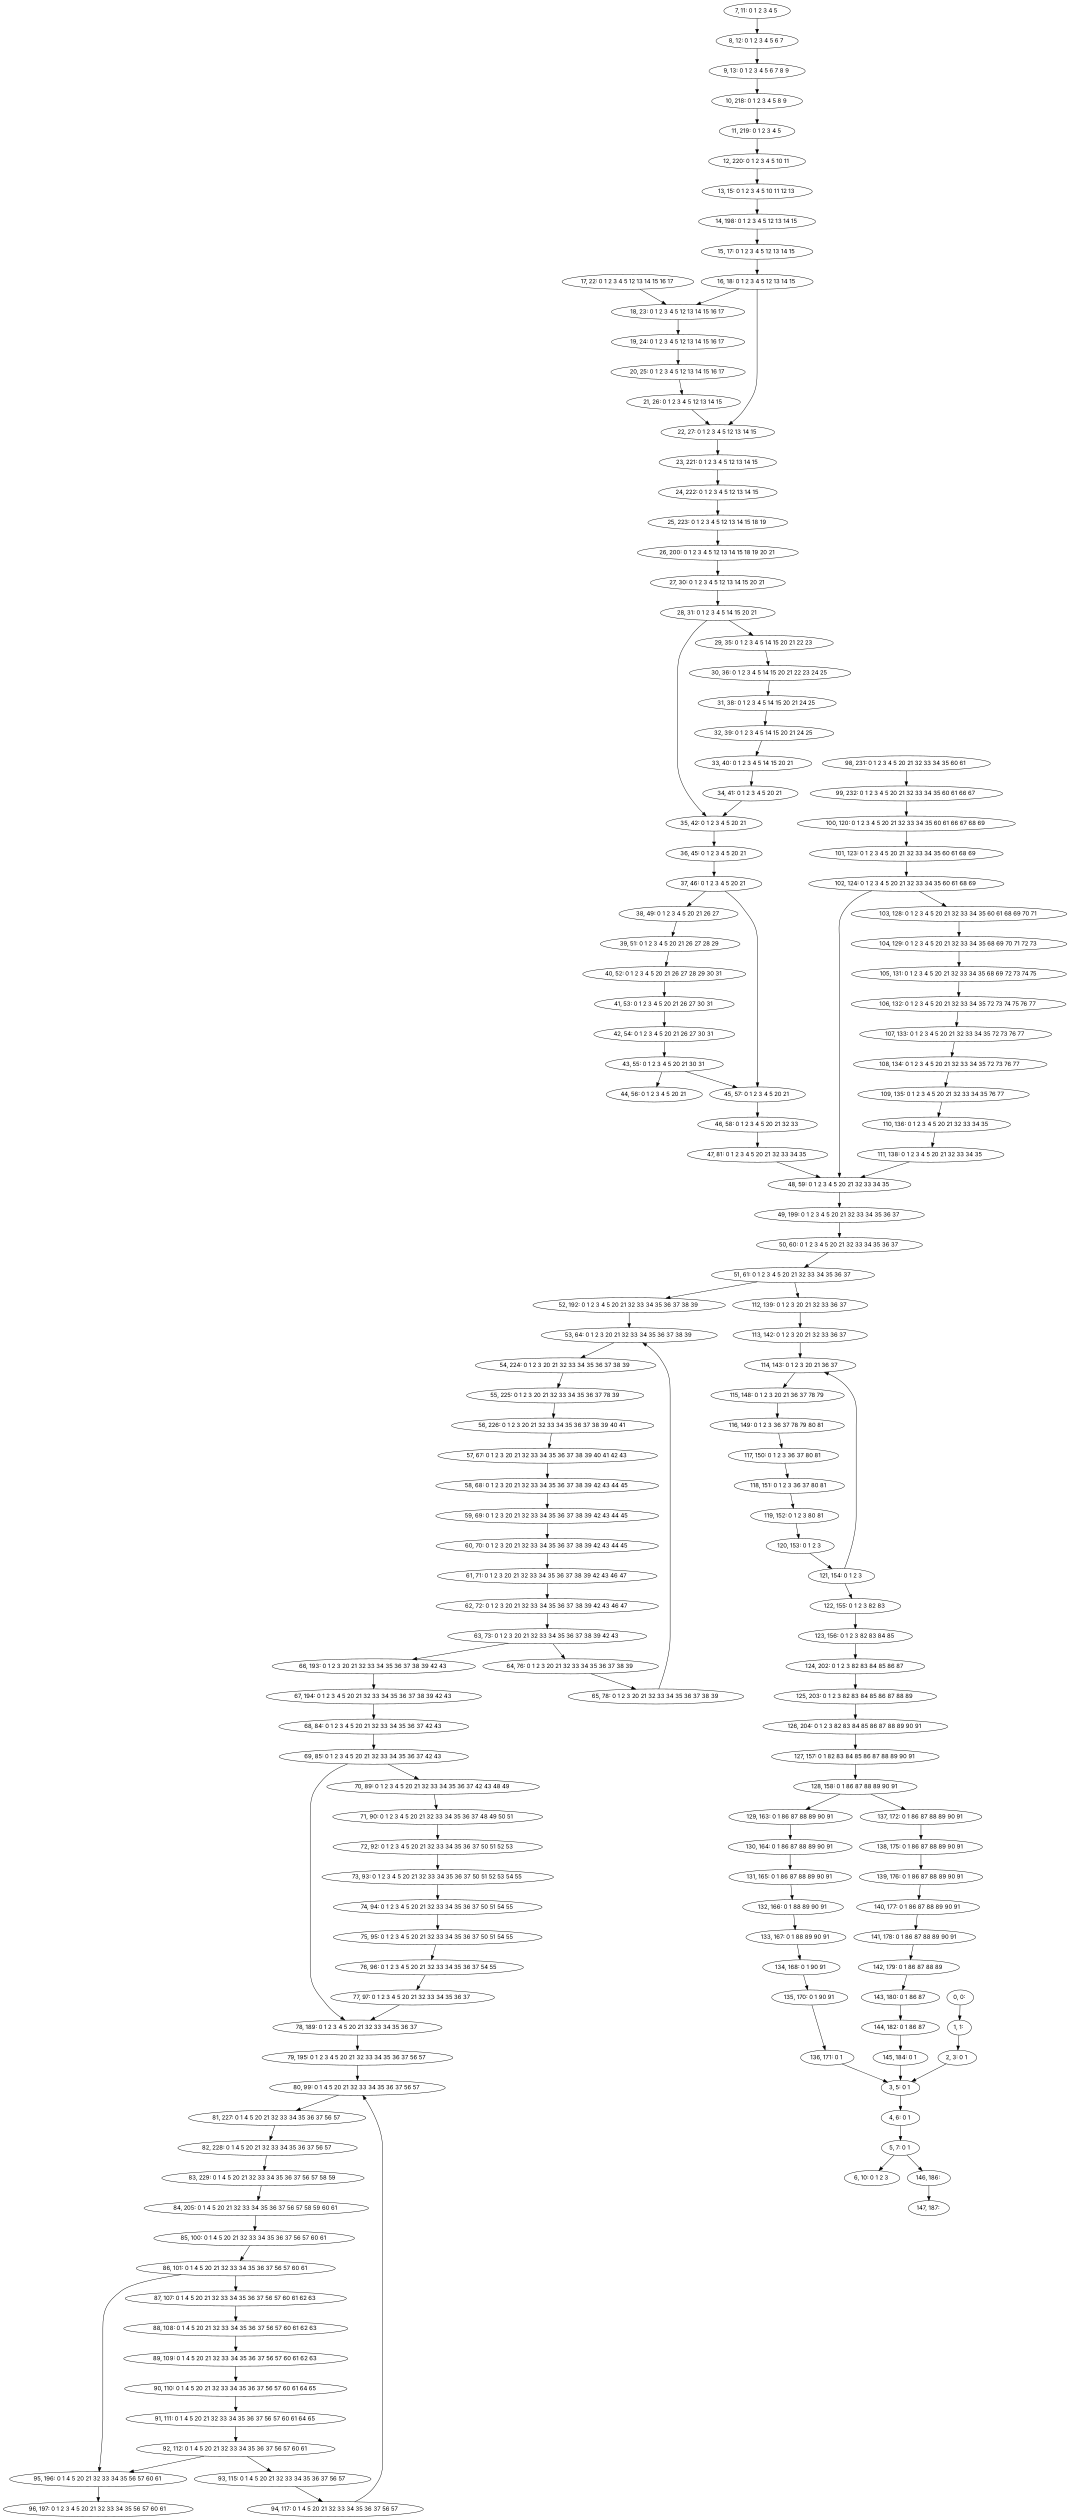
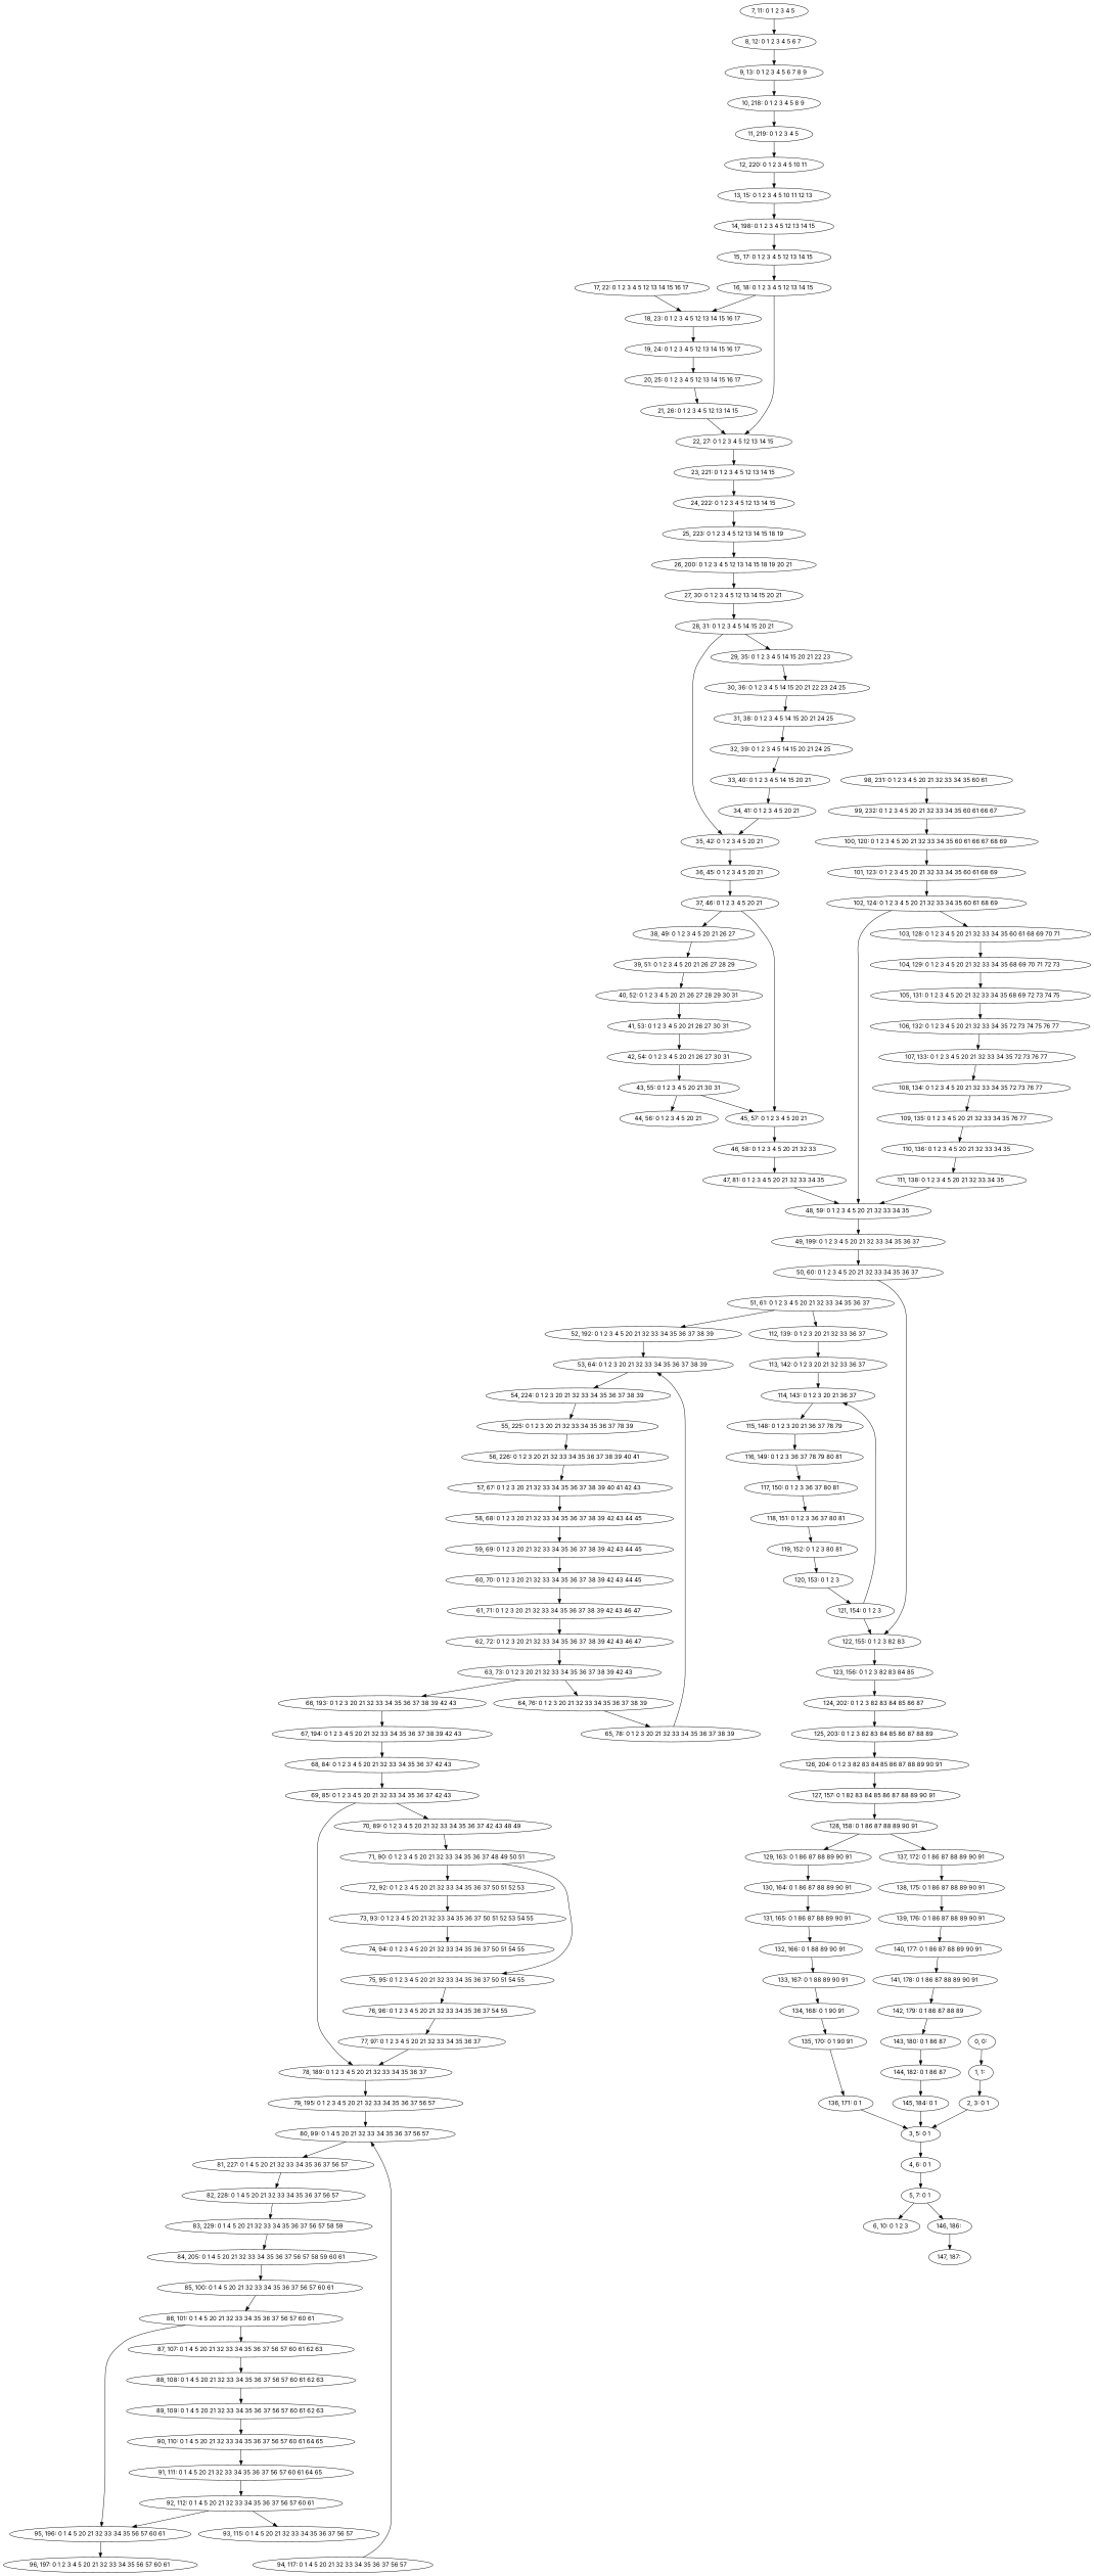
  digraph {
    fontname=Inter
    node [fontname=Inter]
    edge [fontname=Inter]
    n1 [label="0, 0: "]
    n2 [label="1, 1: "]
    n3 [label="2, 3: 0 1 "]
    n4 [label="3, 5: 0 1 "]
    n5 [label="4, 6: 0 1 "]
    n6 [label="5, 7: 0 1 "]
    n7 [label="6, 10: 0 1 2 3 "]
    n8 [label="146, 186: "]
    n9 [label="147, 187: "]
    n10 [label="7, 11: 0 1 2 3 4 5 "]
    n11 [label="8, 12: 0 1 2 3 4 5 6 7 "]
    n12 [label="9, 13: 0 1 2 3 4 5 6 7 8 9 "]
    n13 [label="10, 218: 0 1 2 3 4 5 8 9 "]
    n14 [label="11, 219: 0 1 2 3 4 5 "]
    n15 [label="12, 220: 0 1 2 3 4 5 10 11 "]
    n16 [label="13, 15: 0 1 2 3 4 5 10 11 12 13 "]
    n17 [label="14, 198: 0 1 2 3 4 5 12 13 14 15 "]
    n18 [label="15, 17: 0 1 2 3 4 5 12 13 14 15 "]
    n19 [label="16, 18: 0 1 2 3 4 5 12 13 14 15 "]
    n20 [label="22, 27: 0 1 2 3 4 5 12 13 14 15 "]
    n21 [label="18, 23: 0 1 2 3 4 5 12 13 14 15 16 17 "]
    n22 [label="17, 22: 0 1 2 3 4 5 12 13 14 15 16 17 "]
    n23 [label="23, 221: 0 1 2 3 4 5 12 13 14 15 "]
    n24 [label="19, 24: 0 1 2 3 4 5 12 13 14 15 16 17 "]
    n25 [label="20, 25: 0 1 2 3 4 5 12 13 14 15 16 17 "]
    n26 [label="21, 26: 0 1 2 3 4 5 12 13 14 15 "]
    n27 [label="24, 222: 0 1 2 3 4 5 12 13 14 15 "]
    n28 [label="25, 223: 0 1 2 3 4 5 12 13 14 15 18 19 "]
    n29 [label="26, 200: 0 1 2 3 4 5 12 13 14 15 18 19 20 21 "]
    n30 [label="27, 30: 0 1 2 3 4 5 12 13 14 15 20 21 "]
    n31 [label="28, 31: 0 1 2 3 4 5 14 15 20 21 "]
    n32 [label="29, 35: 0 1 2 3 4 5 14 15 20 21 22 23 "]
    n33 [label="35, 42: 0 1 2 3 4 5 20 21 "]
    n34 [label="30, 36: 0 1 2 3 4 5 14 15 20 21 22 23 24 25 "]
    n35 [label="36, 45: 0 1 2 3 4 5 20 21 "]
    n36 [label="31, 38: 0 1 2 3 4 5 14 15 20 21 24 25 "]
    n37 [label="32, 39: 0 1 2 3 4 5 14 15 20 21 24 25 "]
    n38 [label="33, 40: 0 1 2 3 4 5 14 15 20 21 "]
    n39 [label="34, 41: 0 1 2 3 4 5 20 21 "]
    n40 [label="37, 46: 0 1 2 3 4 5 20 21 "]
    n41 [label="38, 49: 0 1 2 3 4 5 20 21 26 27 "]
    n42 [label="45, 57: 0 1 2 3 4 5 20 21 "]
    n43 [label="39, 51: 0 1 2 3 4 5 20 21 26 27 28 29 "]
    n44 [label="46, 58: 0 1 2 3 4 5 20 21 32 33 "]
    n45 [label="40, 52: 0 1 2 3 4 5 20 21 26 27 28 29 30 31 "]
    n46 [label="41, 53: 0 1 2 3 4 5 20 21 26 27 30 31 "]
    n47 [label="42, 54: 0 1 2 3 4 5 20 21 26 27 30 31 "]
    n48 [label="43, 55: 0 1 2 3 4 5 20 21 30 31 "]
    n49 [label="44, 56: 0 1 2 3 4 5 20 21 "]
    n50 [label="47, 81: 0 1 2 3 4 5 20 21 32 33 34 35 "]
    n51 [label="48, 59: 0 1 2 3 4 5 20 21 32 33 34 35 "]
    n52 [label="49, 199: 0 1 2 3 4 5 20 21 32 33 34 35 36 37 "]
    n53 [label="50, 60: 0 1 2 3 4 5 20 21 32 33 34 35 36 37 "]
    n54 [label="51, 61: 0 1 2 3 4 5 20 21 32 33 34 35 36 37 "]
    n55 [label="52, 192: 0 1 2 3 4 5 20 21 32 33 34 35 36 37 38 39 "]
    n56 [label="112, 139: 0 1 2 3 20 21 32 33 36 37 "]
    n57 [label="53, 64: 0 1 2 3 20 21 32 33 34 35 36 37 38 39 "]
    n58 [label="113, 142: 0 1 2 3 20 21 32 33 36 37 "]
    n59 [label="54, 224: 0 1 2 3 20 21 32 33 34 35 36 37 38 39 "]
    n60 [label="55, 225: 0 1 2 3 20 21 32 33 34 35 36 37 78 39"]
    n61 [label="56, 226: 0 1 2 3 20 21 32 33 34 35 36 37 38 39 40 41 "]
    n62 [label="57, 67: 0 1 2 3 20 21 32 33 34 35 36 37 38 39 40 41 42 43 "]
    n63 [label="58, 68: 0 1 2 3 20 21 32 33 34 35 36 37 38 39 42 43 44 45 "]
    n64 [label="59, 69: 0 1 2 3 20 21 32 33 34 35 36 37 38 39 42 43 44 45 "]
    n65 [label="60, 70: 0 1 2 3 20 21 32 33 34 35 36 37 38 39 42 43 44 45 "]
    n66 [label="61, 71: 0 1 2 3 20 21 32 33 34 35 36 37 38 39 42 43 46 47 "]
    n67 [label="62, 72: 0 1 2 3 20 21 32 33 34 35 36 37 38 39 42 43 46 47 "]
    n68 [label="63, 73: 0 1 2 3 20 21 32 33 34 35 36 37 38 39 42 43 "]
    n69 [label="64, 76: 0 1 2 3 20 21 32 33 34 35 36 37 38 39 "]
    n70 [label="66, 193: 0 1 2 3 20 21 32 33 34 35 36 37 38 39 42 43 "]
    n71 [label="65, 78: 0 1 2 3 20 21 32 33 34 35 36 37 38 39 "]
    n72 [label="67, 194: 0 1 2 3 4 5 20 21 32 33 34 35 36 37 38 39 42 43 "]
    n73 [label="68, 84: 0 1 2 3 4 5 20 21 32 33 34 35 36 37 42 43 "]
    n74 [label="69, 85: 0 1 2 3 4 5 20 21 32 33 34 35 36 37 42 43 "]
    n75 [label="70, 89: 0 1 2 3 4 5 20 21 32 33 34 35 36 37 42 43 48 49 "]
    n76 [label="78, 189: 0 1 2 3 4 5 20 21 32 33 34 35 36 37 "]
    n77 [label="71, 90: 0 1 2 3 4 5 20 21 32 33 34 35 36 37 48 49 50 51 "]
    n78 [label="79, 195: 0 1 2 3 4 5 20 21 32 33 34 35 36 37 56 57 "]
    n79 [label="72, 92: 0 1 2 3 4 5 20 21 32 33 34 35 36 37 50 51 52 53 "]
    n80 [label="73, 93: 0 1 2 3 4 5 20 21 32 33 34 35 36 37 50 51 52 53 54 55 "]
    n81 [label="74, 94: 0 1 2 3 4 5 20 21 32 33 34 35 36 37 50 51 54 55 "]
    n82 [label="75, 95: 0 1 2 3 4 5 20 21 32 33 34 35 36 37 50 51 54 55 "]
    n83 [label="76, 96: 0 1 2 3 4 5 20 21 32 33 34 35 36 37 54 55 "]
    n84 [label="77, 97: 0 1 2 3 4 5 20 21 32 33 34 35 36 37 "]
    n85 [label="80, 99: 0 1 4 5 20 21 32 33 34 35 36 37 56 57 "]
    n86 [label="81, 227: 0 1 4 5 20 21 32 33 34 35 36 37 56 57 "]
    n87 [label="82, 228: 0 1 4 5 20 21 32 33 34 35 36 37 56 57 "]
    n88 [label="83, 229: 0 1 4 5 20 21 32 33 34 35 36 37 56 57 58 59 "]
    n89 [label="84, 205: 0 1 4 5 20 21 32 33 34 35 36 37 56 57 58 59 60 61 "]
    n90 [label="85, 100: 0 1 4 5 20 21 32 33 34 35 36 37 56 57 60 61 "]
    n91 [label="86, 101: 0 1 4 5 20 21 32 33 34 35 36 37 56 57 60 61 "]
    n92 [label="87, 107: 0 1 4 5 20 21 32 33 34 35 36 37 56 57 60 61 62 63 "]
    n93 [label="95, 196: 0 1 4 5 20 21 32 33 34 35 56 57 60 61 "]
    n94 [label="88, 108: 0 1 4 5 20 21 32 33 34 35 36 37 56 57 60 61 62 63 "]
    n95 [label="96, 197: 0 1 2 3 4 5 20 21 32 33 34 35 56 57 60 61 "]
    n96 [label="89, 109: 0 1 4 5 20 21 32 33 34 35 36 37 56 57 60 61 62 63 "]
    n97 [label="90, 110: 0 1 4 5 20 21 32 33 34 35 36 37 56 57 60 61 64 65 "]
    n98 [label="91, 111: 0 1 4 5 20 21 32 33 34 35 36 37 56 57 60 61 64 65 "]
    n99 [label="92, 112: 0 1 4 5 20 21 32 33 34 35 36 37 56 57 60 61 "]
    n100 [label="93, 115: 0 1 4 5 20 21 32 33 34 35 36 37 56 57 "]
    n101 [label="94, 117: 0 1 4 5 20 21 32 33 34 35 36 37 56 57 "]
    n102 [label="98, 231: 0 1 2 3 4 5 20 21 32 33 34 35 60 61 "]
    n103 [label="99, 232: 0 1 2 3 4 5 20 21 32 33 34 35 60 61 66 67 "]
    n104 [label="100, 120: 0 1 2 3 4 5 20 21 32 33 34 35 60 61 66 67 68 69 "]
    n105 [label="101, 123: 0 1 2 3 4 5 20 21 32 33 34 35 60 61 68 69 "]
    n106 [label="102, 124: 0 1 2 3 4 5 20 21 32 33 34 35 60 61 68 69 "]
    n107 [label="103, 128: 0 1 2 3 4 5 20 21 32 33 34 35 60 61 68 69 70 71 "]
    n108 [label="104, 129: 0 1 2 3 4 5 20 21 32 33 34 35 68 69 70 71 72 73 "]
    n109 [label="105, 131: 0 1 2 3 4 5 20 21 32 33 34 35 68 69 72 73 74 75 "]
    n110 [label="106, 132: 0 1 2 3 4 5 20 21 32 33 34 35 72 73 74 75 76 77 "]
    n111 [label="107, 133: 0 1 2 3 4 5 20 21 32 33 34 35 72 73 76 77 "]
    n112 [label="108, 134: 0 1 2 3 4 5 20 21 32 33 34 35 72 73 76 77 "]
    n113 [label="109, 135: 0 1 2 3 4 5 20 21 32 33 34 35 76 77 "]
    n114 [label="110, 136: 0 1 2 3 4 5 20 21 32 33 34 35 "]
    n115 [label="111, 138: 0 1 2 3 4 5 20 21 32 33 34 35 "]
    n116 [label="114, 143: 0 1 2 3 20 21 36 37 "]
    n117 [label="115, 148: 0 1 2 3 20 21 36 37 78 79 "]
    n118 [label="116, 149: 0 1 2 3 36 37 78 79 80 81 "]
    n119 [label="121, 154: 0 1 2 3 "]
    n120 [label="122, 155: 0 1 2 3 82 83 "]
    n121 [label="117, 150: 0 1 2 3 36 37 80 81 "]
    n122 [label="118, 151: 0 1 2 3 36 37 80 81 "]
    n123 [label="119, 152: 0 1 2 3 80 81 "]
    n124 [label="120, 153: 0 1 2 3 "]
    n125 [label="123, 156: 0 1 2 3 82 83 84 85 "]
    n126 [label="124, 202: 0 1 2 3 82 83 84 85 86 87 "]
    n127 [label="125, 203: 0 1 2 3 82 83 84 85 86 87 88 89 "]
    n128 [label="126, 204: 0 1 2 3 82 83 84 85 86 87 88 89 90 91 "]
    n129 [label="127, 157: 0 1 82 83 84 85 86 87 88 89 90 91 "]
    n130 [label="128, 158: 0 1 86 87 88 89 90 91 "]
    n131 [label="129, 163: 0 1 86 87 88 89 90 91 "]
    n132 [label="137, 172: 0 1 86 87 88 89 90 91 "]
    n133 [label="130, 164: 0 1 86 87 88 89 90 91 "]
    n134 [label="138, 175: 0 1 86 87 88 89 90 91 "]
    n135 [label="131, 165: 0 1 86 87 88 89 90 91 "]
    n136 [label="132, 166: 0 1 88 89 90 91 "]
    n137 [label="133, 167: 0 1 88 89 90 91 "]
    n138 [label="134, 168: 0 1 90 91 "]
    n139 [label="135, 170: 0 1 90 91 "]
    n140 [label="136, 171: 0 1 "]
    n141 [label="139, 176: 0 1 86 87 88 89 90 91 "]
    n142 [label="140, 177: 0 1 86 87 88 89 90 91 "]
    n143 [label="141, 178: 0 1 86 87 88 89 90 91 "]
    n144 [label="142, 179: 0 1 86 87 88 89 "]
    n145 [label="143, 180: 0 1 86 87 "]
    n146 [label="144, 182: 0 1 86 87 "]
    n147 [label="145, 184: 0 1 "]
    n1 -> n2
    n2 -> n3
    n3 -> n4
    n4 -> n5
    n5 -> n6
    n6 -> n7
    n6 -> n8
    n8 -> n9
    n10 -> n11
    n11 -> n12
    n12 -> n13
    n13 -> n14
    n14 -> n15
    n15 -> n16
    n16 -> n17
    n17 -> n18
    n18 -> n19
    n19 -> n20
    n19 -> n21
    n20 -> n23
    n21 -> n24
    n22 -> n21
    n23 -> n27
    n24 -> n25
    n25 -> n26
    n26 -> n20
    n27 -> n28
    n28 -> n29
    n29 -> n30
    n30 -> n31
    n31 -> n32
    n31 -> n33
    n32 -> n34
    n33 -> n35
    n34 -> n36
    n35 -> n40
    n36 -> n37
    n37 -> n38
    n38 -> n39
    n39 -> n33
    n40 -> n41
    n40 -> n42
    n41 -> n43
    n42 -> n44
    n43 -> n45
    n44 -> n50
    n45 -> n46
    n46 -> n47
    n47 -> n48
    n48 -> n42
    n48 -> n49
    n50 -> n51
    n51 -> n52
    n52 -> n53
-   n53 -> n54
+   n53 -> n120
    n54 -> n55
    n54 -> n56
    n55 -> n57
    n56 -> n58
    n57 -> n59
    n58 -> n116
    n59 -> n60
    n60 -> n61
    n61 -> n62
    n62 -> n63
    n63 -> n64
    n64 -> n65
    n65 -> n66
    n66 -> n67
    n67 -> n68
    n68 -> n69
    n68 -> n70
    n69 -> n71
    n70 -> n72
    n71 -> n57
    n72 -> n73
    n73 -> n74
    n74 -> n75
    n74 -> n76
    n75 -> n77
    n76 -> n78
    n77 -> n79
    n78 -> n85
    n79 -> n80
    n80 -> n81
-   n81 -> n82
+   n77 -> n82
    n82 -> n83
    n83 -> n84
    n84 -> n76
    n85 -> n86
    n86 -> n87
    n87 -> n88
    n88 -> n89
    n89 -> n90
    n90 -> n91
    n91 -> n92
    n91 -> n93
    n92 -> n94
    n93 -> n95
    n94 -> n96
    n96 -> n97
    n97 -> n98
    n98 -> n99
    n99 -> n93
    n99 -> n100
-   n100 -> n101
    n101 -> n85
    n102 -> n103
    n103 -> n104
    n104 -> n105
    n105 -> n106
    n106 -> n51
    n106 -> n107
    n107 -> n108
    n108 -> n109
    n109 -> n110
    n110 -> n111
    n111 -> n112
    n112 -> n113
    n113 -> n114
    n114 -> n115
    n115 -> n51
    n116 -> n117
    n117 -> n118
    n118 -> n121
    n119 -> n116
    n119 -> n120
    n120 -> n125
    n121 -> n122
    n122 -> n123
    n123 -> n124
    n124 -> n119
    n125 -> n126
    n126 -> n127
    n127 -> n128
    n128 -> n129
    n129 -> n130
    n130 -> n131
    n130 -> n132
    n131 -> n133
    n132 -> n134
    n133 -> n135
    n134 -> n141
    n135 -> n136
    n136 -> n137
    n137 -> n138
    n138 -> n139
    n139 -> n140
    n140 -> n4
    n141 -> n142
    n142 -> n143
    n143 -> n144
    n144 -> n145
    n145 -> n146
    n146 -> n147
    n147 -> n4
  }
